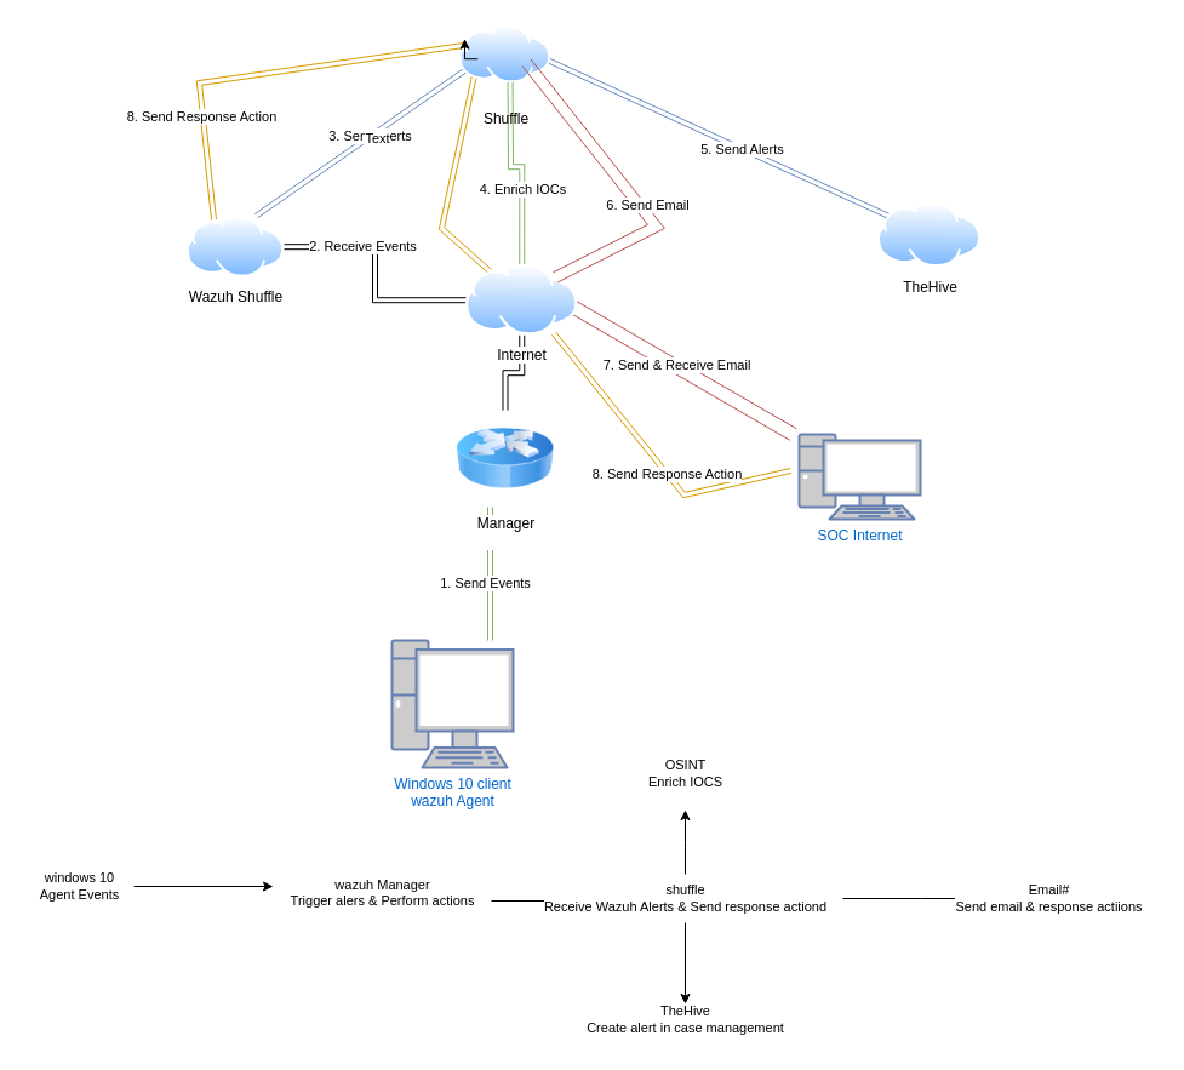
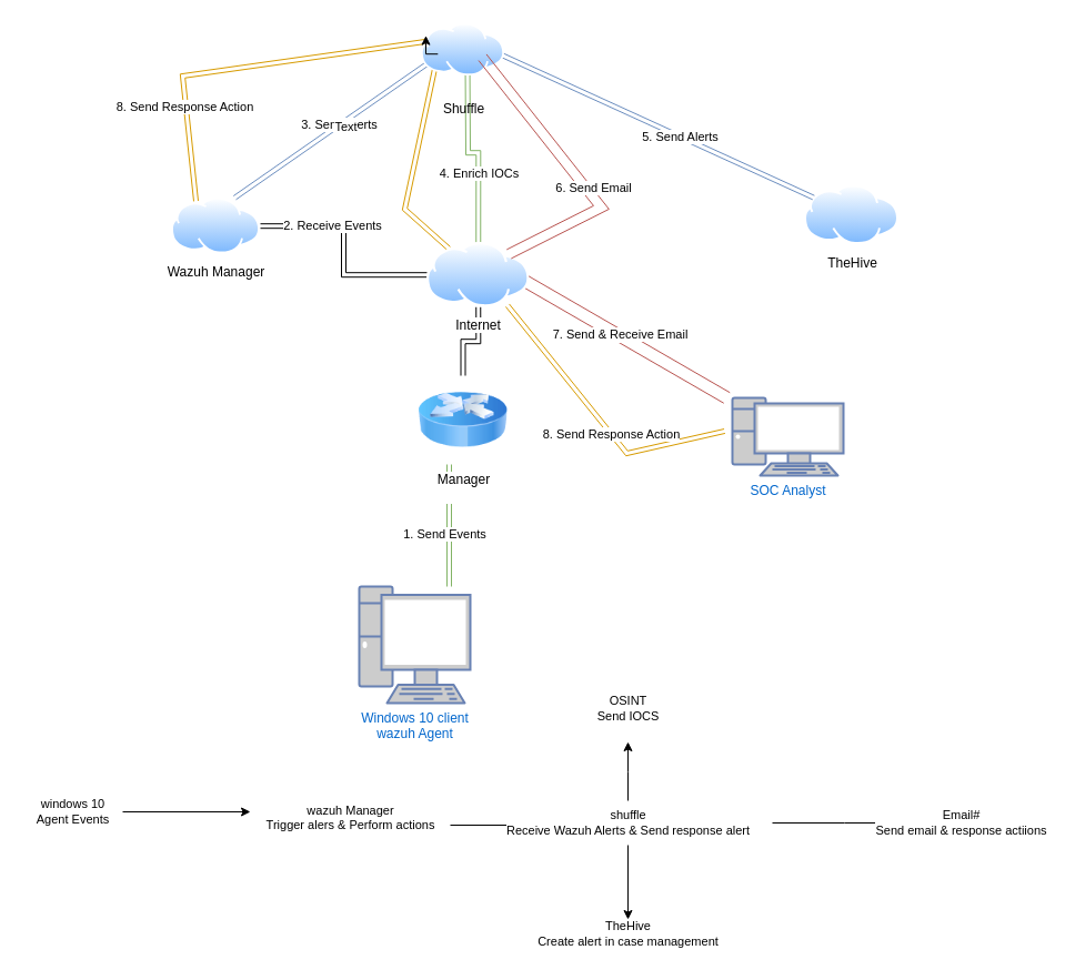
  <mxCell id="0" />
  <mxCell id="1" parent="0" />
  <mxCell id="2" style="edgeStyle=orthogonalEdgeStyle;rounded=0;orthogonalLoop=1;jettySize=auto;html=1;jumpStyle=none;curved=0;shape=link;fillColor=#d5e8d4;strokeColor=#82b366;" edge="1" parent="1" source="4" target="6"><mxGeometry relative="1" as="geometry"><Array as="points"><mxPoint x="404" y="428" /><mxPoint x="404" y="428" /></Array></mxGeometry></mxCell>
  <mxCell id="3" value="1. Send Events" style="edgeLabel;html=1;align=center;verticalAlign=middle;resizable=0;points=[];fontFamily=Helvetica;fontSize=11;fontColor=default;labelBackgroundColor=default;" vertex="1" connectable="0" parent="2"><mxGeometry x="-0.12" y="5" relative="1" as="geometry"><mxPoint as="offset" /></mxGeometry></mxCell>
  <mxCell id="4" value="Windows 10 client&lt;div&gt;wazuh Agent&lt;/div&gt;" style="fontColor=#0066CC;verticalAlign=top;verticalLabelPosition=bottom;labelPosition=center;align=center;html=1;outlineConnect=0;fillColor=#CCCCCC;strokeColor=#6881B3;gradientColor=none;gradientDirection=north;strokeWidth=2;shape=mxgraph.networks.pc;" vertex="1" parent="1"><mxGeometry x="323" y="528" width="100" height="105" as="geometry" /></mxCell>
  <mxCell id="5" style="edgeStyle=orthogonalEdgeStyle;shape=link;rounded=0;jumpStyle=none;orthogonalLoop=1;jettySize=auto;html=1;entryX=0.5;entryY=1;entryDx=0;entryDy=0;strokeColor=default;align=center;verticalAlign=middle;fontFamily=Helvetica;fontSize=11;fontColor=default;labelBackgroundColor=default;endArrow=classic;" edge="1" parent="1" source="6" target="16"><mxGeometry relative="1" as="geometry" /></mxCell>
  <mxCell id="6" value="Manager&lt;div&gt;&lt;br&gt;&lt;/div&gt;" style="image;html=1;image=img/lib/clip_art/networking/Router_Icon_128x128.png" vertex="1" parent="1"><mxGeometry x="376.5" y="338" width="80" height="80" as="geometry" /></mxCell>
- <mxCell id="7" value="Wazuh Shuffle" style="image;aspect=fixed;perimeter=ellipsePerimeter;html=1;align=center;shadow=0;dashed=0;spacingTop=3;image=img/lib/active_directory/internet_cloud.svg;" vertex="1" parent="1"><mxGeometry x="154" y="178" width="80" height="50.4" as="geometry" /></mxCell>
+ <mxCell id="7" value="Wazuh Manager" style="image;aspect=fixed;perimeter=ellipsePerimeter;html=1;align=center;shadow=0;dashed=0;spacingTop=3;image=img/lib/active_directory/internet_cloud.svg;" vertex="1" parent="1"><mxGeometry x="154" y="178" width="80" height="50.4" as="geometry" /></mxCell>
  <mxCell id="8" style="edgeStyle=orthogonalEdgeStyle;shape=link;rounded=0;jumpStyle=none;orthogonalLoop=1;jettySize=auto;html=1;entryX=1;entryY=0.5;entryDx=0;entryDy=0;strokeColor=default;align=center;verticalAlign=middle;fontFamily=Helvetica;fontSize=11;fontColor=default;labelBackgroundColor=default;endArrow=classic;" edge="1" parent="1" source="16" target="7"><mxGeometry relative="1" as="geometry" /></mxCell>
  <mxCell id="9" value="2. Receive Events" style="edgeLabel;html=1;align=center;verticalAlign=middle;resizable=0;points=[];fontFamily=Helvetica;fontSize=11;fontColor=default;labelBackgroundColor=default;" vertex="1" connectable="0" parent="8"><mxGeometry x="0.345" y="-1" relative="1" as="geometry"><mxPoint as="offset" /></mxGeometry></mxCell>
  <mxCell id="10" style="edgeStyle=orthogonalEdgeStyle;shape=link;rounded=0;jumpStyle=none;orthogonalLoop=1;jettySize=auto;html=1;entryX=0.5;entryY=1;entryDx=0;entryDy=0;strokeColor=#82b366;align=center;verticalAlign=middle;fontFamily=Helvetica;fontSize=11;fontColor=default;labelBackgroundColor=default;endArrow=classic;fillColor=#d5e8d4;" edge="1" parent="1" source="16"><mxGeometry relative="1" as="geometry"><mxPoint x="420.5" y="55.25" as="targetPoint" /></mxGeometry></mxCell>
  <mxCell id="11" value="4. Enrich IOCs" style="edgeLabel;html=1;align=center;verticalAlign=middle;resizable=0;points=[];fontFamily=Helvetica;fontSize=11;fontColor=default;labelBackgroundColor=default;" vertex="1" connectable="0" parent="10"><mxGeometry x="-0.191" relative="1" as="geometry"><mxPoint y="7" as="offset" /></mxGeometry></mxCell>
  <mxCell id="12" style="shape=link;rounded=0;jumpStyle=none;orthogonalLoop=1;jettySize=auto;html=1;strokeColor=#b85450;align=center;verticalAlign=middle;fontFamily=Helvetica;fontSize=11;fontColor=default;labelBackgroundColor=default;endArrow=classic;width=11;fillColor=#f8cecc;" edge="1" parent="1"><mxGeometry relative="1" as="geometry"><mxPoint x="464" y="248" as="sourcePoint" /><mxPoint x="654" y="358" as="targetPoint" /></mxGeometry></mxCell>
  <mxCell id="13" value="Text" style="edgeLabel;html=1;align=center;verticalAlign=middle;resizable=0;points=[];fontFamily=Helvetica;fontSize=11;fontColor=default;labelBackgroundColor=default;" vertex="1" connectable="0" parent="12"><mxGeometry x="-0.076" y="-3" relative="1" as="geometry"><mxPoint x="1" as="offset" /></mxGeometry></mxCell>
  <mxCell id="14" value="7. Send &amp;amp; Receive Email" style="edgeLabel;html=1;align=center;verticalAlign=middle;resizable=0;points=[];fontFamily=Helvetica;fontSize=11;fontColor=default;labelBackgroundColor=default;" vertex="1" connectable="0" parent="12"><mxGeometry x="-0.025" y="1" relative="1" as="geometry"><mxPoint as="offset" /></mxGeometry></mxCell>
  <mxCell id="15" style="shape=link;rounded=0;jumpStyle=none;orthogonalLoop=1;jettySize=auto;html=1;entryX=0;entryY=1;entryDx=0;entryDy=0;strokeColor=#d79b00;align=center;verticalAlign=middle;fontFamily=Helvetica;fontSize=11;fontColor=default;labelBackgroundColor=default;endArrow=classic;fillColor=#ffe6cc;" edge="1" parent="1" source="16"><mxGeometry relative="1" as="geometry"><mxPoint x="393.807" y="48.218" as="targetPoint" /><Array as="points"><mxPoint x="364" y="188" /></Array></mxGeometry></mxCell>
  <mxCell id="16" value="Internet" style="image;aspect=fixed;perimeter=ellipsePerimeter;html=1;align=center;shadow=0;dashed=0;spacingTop=3;image=img/lib/active_directory/internet_cloud.svg;" vertex="1" parent="1"><mxGeometry x="384" y="218" width="92.5" height="58.28" as="geometry" /></mxCell>
  <mxCell id="17" value="TheHive" style="image;aspect=fixed;perimeter=ellipsePerimeter;html=1;align=center;shadow=0;dashed=0;spacingTop=3;image=img/lib/active_directory/internet_cloud.svg;" vertex="1" parent="1"><mxGeometry x="724" y="166.43" width="85" height="53.55" as="geometry" /></mxCell>
  <mxCell id="18" style="shape=link;rounded=0;jumpStyle=none;orthogonalLoop=1;jettySize=auto;html=1;strokeColor=#6c8ebf;align=center;verticalAlign=middle;fontFamily=Helvetica;fontSize=11;fontColor=default;labelBackgroundColor=default;endArrow=classic;fillColor=#dae8fc;" edge="1" parent="1"><mxGeometry relative="1" as="geometry"><mxPoint x="395.385" y="49.169" as="sourcePoint" /><mxPoint x="210.866" y="177.68" as="targetPoint" /></mxGeometry></mxCell>
  <mxCell id="19" value="3. Send Alerts" style="edgeLabel;html=1;align=center;verticalAlign=middle;resizable=0;points=[];fontFamily=Helvetica;fontSize=11;fontColor=default;labelBackgroundColor=default;" vertex="1" connectable="0" parent="18"><mxGeometry x="-0.026" y="-1" relative="1" as="geometry"><mxPoint as="offset" /></mxGeometry></mxCell>
  <mxCell id="20" value="Text" style="edgeLabel;html=1;align=center;verticalAlign=middle;resizable=0;points=[];fontFamily=Helvetica;fontSize=11;fontColor=default;labelBackgroundColor=default;" vertex="1" connectable="0" parent="18"><mxGeometry x="-0.06" y="4" relative="1" as="geometry"><mxPoint as="offset" /></mxGeometry></mxCell>
  <mxCell id="21" style="shape=link;rounded=0;jumpStyle=none;orthogonalLoop=1;jettySize=auto;html=1;strokeColor=#6c8ebf;align=center;verticalAlign=middle;fontFamily=Helvetica;fontSize=11;fontColor=default;labelBackgroundColor=default;endArrow=classic;fillColor=#dae8fc;" edge="1" parent="1" target="17"><mxGeometry relative="1" as="geometry"><mxPoint x="448.099" y="47.62" as="sourcePoint" /></mxGeometry></mxCell>
  <mxCell id="22" value="5. Send Alerts" style="edgeLabel;html=1;align=center;verticalAlign=middle;resizable=0;points=[];fontFamily=Helvetica;fontSize=11;fontColor=default;labelBackgroundColor=default;" vertex="1" connectable="0" parent="21"><mxGeometry x="0.152" relative="1" as="geometry"><mxPoint as="offset" /></mxGeometry></mxCell>
  <mxCell id="23" style="shape=link;rounded=0;jumpStyle=none;orthogonalLoop=1;jettySize=auto;html=1;entryX=0.25;entryY=0;entryDx=0;entryDy=0;strokeColor=#d79b00;align=center;verticalAlign=middle;fontFamily=Helvetica;fontSize=11;fontColor=default;labelBackgroundColor=default;endArrow=classic;fillColor=#ffe6cc;" edge="1" parent="1" target="7"><mxGeometry relative="1" as="geometry"><mxPoint x="383.901" y="36.772" as="sourcePoint" /><Array as="points"><mxPoint x="164" y="68" /></Array></mxGeometry></mxCell>
  <mxCell id="24" value="8. Send Response Action" style="edgeLabel;html=1;align=center;verticalAlign=middle;resizable=0;points=[];fontFamily=Helvetica;fontSize=11;fontColor=default;labelBackgroundColor=default;" vertex="1" connectable="0" parent="23"><mxGeometry x="0.491" y="-1" relative="1" as="geometry"><mxPoint as="offset" /></mxGeometry></mxCell>
  <mxCell id="25" value="" style="image;aspect=fixed;perimeter=ellipsePerimeter;html=1;align=center;shadow=0;dashed=0;spacingTop=3;image=img/lib/active_directory/internet_cloud.svg;" vertex="1" parent="1"><mxGeometry x="379" y="20.75" width="75" height="47.25" as="geometry" /></mxCell>
  <mxCell id="26" style="shape=link;rounded=0;jumpStyle=none;orthogonalLoop=1;jettySize=auto;html=1;strokeColor=#b85450;align=center;verticalAlign=middle;fontFamily=Helvetica;fontSize=11;fontColor=default;labelBackgroundColor=default;endArrow=classic;entryX=0.75;entryY=0;entryDx=0;entryDy=0;exitX=0.75;exitY=1;exitDx=0;exitDy=0;width=9;fillColor=#f8cecc;" edge="1" parent="1"><mxGeometry relative="1" as="geometry"><mxPoint x="434.003" y="51.234" as="sourcePoint" /><mxPoint x="457.803" y="228.402" as="targetPoint" /><Array as="points"><mxPoint x="540.92" y="186.42" /></Array></mxGeometry></mxCell>
  <mxCell id="27" value="6. Send Email" style="edgeLabel;html=1;align=center;verticalAlign=middle;resizable=0;points=[];fontFamily=Helvetica;fontSize=11;fontColor=default;labelBackgroundColor=default;" vertex="1" connectable="0" parent="26"><mxGeometry x="0.451" y="3" relative="1" as="geometry"><mxPoint x="10" y="-30" as="offset" /></mxGeometry></mxCell>
  <mxCell id="28" value="Shuffle" style="text;html=1;align=center;verticalAlign=middle;resizable=0;points=[];autosize=1;strokeColor=none;fillColor=none;" vertex="1" parent="1"><mxGeometry x="386.5" y="83" width="60" height="30" as="geometry" /></mxCell>
  <mxCell id="29" style="shape=link;rounded=0;jumpStyle=none;orthogonalLoop=1;jettySize=auto;html=1;entryX=1;entryY=1;entryDx=0;entryDy=0;strokeColor=#d79b00;align=center;verticalAlign=middle;fontFamily=Helvetica;fontSize=11;fontColor=default;labelBackgroundColor=default;endArrow=classic;fillColor=#ffe6cc;" edge="1" parent="1"><mxGeometry relative="1" as="geometry"><mxPoint x="652" y="388" as="sourcePoint" /><mxPoint x="456.497" y="274.702" as="targetPoint" /><Array as="points"><mxPoint x="564" y="408" /></Array></mxGeometry></mxCell>
  <mxCell id="30" value="8. Send Response Action" style="edgeLabel;html=1;align=center;verticalAlign=middle;resizable=0;points=[];fontFamily=Helvetica;fontSize=11;fontColor=default;labelBackgroundColor=default;" vertex="1" connectable="0" parent="29"><mxGeometry x="-0.135" relative="1" as="geometry"><mxPoint as="offset" /></mxGeometry></mxCell>
- <mxCell id="31" value="SOC Internet" style="fontColor=#0066CC;verticalAlign=top;verticalLabelPosition=bottom;labelPosition=center;align=center;html=1;outlineConnect=0;fillColor=#CCCCCC;strokeColor=#6881B3;gradientColor=none;gradientDirection=north;strokeWidth=2;shape=mxgraph.networks.pc;" vertex="1" parent="1"><mxGeometry x="659" y="358" width="100" height="70" as="geometry" /></mxCell>
+ <mxCell id="31" value="SOC Analyst" style="fontColor=#0066CC;verticalAlign=top;verticalLabelPosition=bottom;labelPosition=center;align=center;html=1;outlineConnect=0;fillColor=#CCCCCC;strokeColor=#6881B3;gradientColor=none;gradientDirection=north;strokeWidth=2;shape=mxgraph.networks.pc;" vertex="1" parent="1"><mxGeometry x="659" y="358" width="100" height="70" as="geometry" /></mxCell>
  <mxCell id="32" style="edgeStyle=orthogonalEdgeStyle;shape=connector;rounded=0;jumpStyle=none;orthogonalLoop=1;jettySize=auto;html=1;exitX=0;exitY=1;exitDx=0;exitDy=0;entryX=0;entryY=0.5;entryDx=0;entryDy=0;strokeColor=default;align=center;verticalAlign=middle;fontFamily=Helvetica;fontSize=11;fontColor=default;labelBackgroundColor=default;endArrow=classic;" edge="1" parent="1"><mxGeometry relative="1" as="geometry"><mxPoint x="393.807" y="48.218" as="sourcePoint" /><mxPoint x="383" y="31.625" as="targetPoint" /></mxGeometry></mxCell>
  <mxCell id="33" style="edgeStyle=orthogonalEdgeStyle;shape=connector;rounded=0;jumpStyle=none;orthogonalLoop=1;jettySize=auto;html=1;strokeColor=default;align=center;verticalAlign=middle;fontFamily=Helvetica;fontSize=11;fontColor=default;labelBackgroundColor=default;endArrow=classic;" edge="1" parent="1" source="34"><mxGeometry relative="1" as="geometry"><mxPoint x="225" y="731" as="targetPoint" /></mxGeometry></mxCell>
  <mxCell id="34" value="windows 10&lt;div&gt;Agent Events&lt;/div&gt;" style="text;html=1;align=center;verticalAlign=middle;resizable=0;points=[];autosize=1;strokeColor=none;fillColor=none;fontFamily=Helvetica;fontSize=11;fontColor=default;labelBackgroundColor=default;" vertex="1" parent="1"><mxGeometry x="20" y="711" width="90" height="40" as="geometry" /></mxCell>
  <mxCell id="35" style="edgeStyle=orthogonalEdgeStyle;shape=connector;rounded=0;jumpStyle=none;orthogonalLoop=1;jettySize=auto;html=1;strokeColor=default;align=center;verticalAlign=middle;fontFamily=Helvetica;fontSize=11;fontColor=default;labelBackgroundColor=default;endArrow=classic;" edge="1" parent="1" source="36"><mxGeometry relative="1" as="geometry"><mxPoint x="525" y="743" as="targetPoint" /></mxGeometry></mxCell>
  <mxCell id="36" value="wazuh Manager&lt;div&gt;Trigger alers &amp;amp; Perform actions&lt;/div&gt;&lt;div&gt;&lt;div&gt;&lt;br&gt;&lt;/div&gt;&lt;/div&gt;" style="text;html=1;align=center;verticalAlign=middle;resizable=0;points=[];autosize=1;strokeColor=none;fillColor=none;fontFamily=Helvetica;fontSize=11;fontColor=default;labelBackgroundColor=default;" vertex="1" parent="1"><mxGeometry x="225" y="718" width="180" height="50" as="geometry" /></mxCell>
  <mxCell id="37" style="edgeStyle=orthogonalEdgeStyle;shape=connector;rounded=0;jumpStyle=none;orthogonalLoop=1;jettySize=auto;html=1;strokeColor=default;align=center;verticalAlign=middle;fontFamily=Helvetica;fontSize=11;fontColor=default;labelBackgroundColor=default;endArrow=classic;" edge="1" parent="1" source="40"><mxGeometry relative="1" as="geometry"><mxPoint x="565" y="668" as="targetPoint" /></mxGeometry></mxCell>
  <mxCell id="38" style="edgeStyle=orthogonalEdgeStyle;shape=connector;rounded=0;jumpStyle=none;orthogonalLoop=1;jettySize=auto;html=1;strokeColor=default;align=center;verticalAlign=middle;fontFamily=Helvetica;fontSize=11;fontColor=default;labelBackgroundColor=default;endArrow=classic;" edge="1" parent="1" source="40"><mxGeometry relative="1" as="geometry"><mxPoint x="565" y="828" as="targetPoint" /></mxGeometry></mxCell>
  <mxCell id="39" style="edgeStyle=orthogonalEdgeStyle;shape=connector;rounded=0;jumpStyle=none;orthogonalLoop=1;jettySize=auto;html=1;strokeColor=default;align=center;verticalAlign=middle;fontFamily=Helvetica;fontSize=11;fontColor=default;labelBackgroundColor=default;endArrow=classic;" edge="1" parent="1" source="40"><mxGeometry relative="1" as="geometry"><mxPoint x="825" y="741" as="targetPoint" /></mxGeometry></mxCell>
- <mxCell id="40" value="shuffle&lt;div&gt;Receive Wazuh Alerts &amp;amp; Send response actiond&lt;/div&gt;" style="text;html=1;align=center;verticalAlign=middle;resizable=0;points=[];autosize=1;strokeColor=none;fillColor=none;fontFamily=Helvetica;fontSize=11;fontColor=default;labelBackgroundColor=default;" vertex="1" parent="1"><mxGeometry x="435" y="721" width="260" height="40" as="geometry" /></mxCell>
- <mxCell id="41" value="OSINT&lt;div&gt;Enrich IOCS&lt;/div&gt;" style="text;html=1;align=center;verticalAlign=middle;resizable=0;points=[];autosize=1;strokeColor=none;fillColor=none;fontFamily=Helvetica;fontSize=11;fontColor=default;labelBackgroundColor=default;" vertex="1" parent="1"><mxGeometry x="525" y="618" width="80" height="40" as="geometry" /></mxCell>
+ <mxCell id="40" value="shuffle&lt;div&gt;Receive Wazuh Alerts &amp;amp; Send response alert&lt;/div&gt;" style="text;html=1;align=center;verticalAlign=middle;resizable=0;points=[];autosize=1;strokeColor=none;fillColor=none;fontFamily=Helvetica;fontSize=11;fontColor=default;labelBackgroundColor=default;" vertex="1" parent="1"><mxGeometry x="435" y="721" width="260" height="40" as="geometry" /></mxCell>
+ <mxCell id="41" value="OSINT&lt;div&gt;Send IOCS&lt;/div&gt;" style="text;html=1;align=center;verticalAlign=middle;resizable=0;points=[];autosize=1;strokeColor=none;fillColor=none;fontFamily=Helvetica;fontSize=11;fontColor=default;labelBackgroundColor=default;" vertex="1" parent="1"><mxGeometry x="525" y="618" width="80" height="40" as="geometry" /></mxCell>
  <mxCell id="42" value="TheHive&lt;div&gt;Create alert in case management&lt;/div&gt;" style="text;html=1;align=center;verticalAlign=middle;resizable=0;points=[];autosize=1;strokeColor=none;fillColor=none;fontFamily=Helvetica;fontSize=11;fontColor=default;labelBackgroundColor=default;" vertex="1" parent="1"><mxGeometry x="470" y="821" width="190" height="40" as="geometry" /></mxCell>
  <mxCell id="43" value="Email#&lt;div&gt;Send email &amp;amp; response actiions&lt;/div&gt;" style="text;html=1;align=center;verticalAlign=middle;resizable=0;points=[];autosize=1;strokeColor=none;fillColor=none;fontFamily=Helvetica;fontSize=11;fontColor=default;labelBackgroundColor=default;" vertex="1" parent="1"><mxGeometry x="775" y="721" width="180" height="40" as="geometry" /></mxCell>
